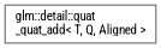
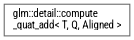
  digraph {
    rankdir=LR
    fontname="Roboto Condensed"
-   n1 [color=grey40 fillcolor=white fontname="Roboto Condensed" fontsize=10 height=0.2 label="glm::detail::quat\l_quat_add\< T, Q, Aligned \>" shape=box style=filled width=0.4]
+   n1 [color=grey40 fillcolor=white fontname="Roboto Condensed" fontsize=10 height=0.2 label="glm::detail::compute\l_quat_add\< T, Q, Aligned \>" shape=box style=filled width=0.4]
  }
